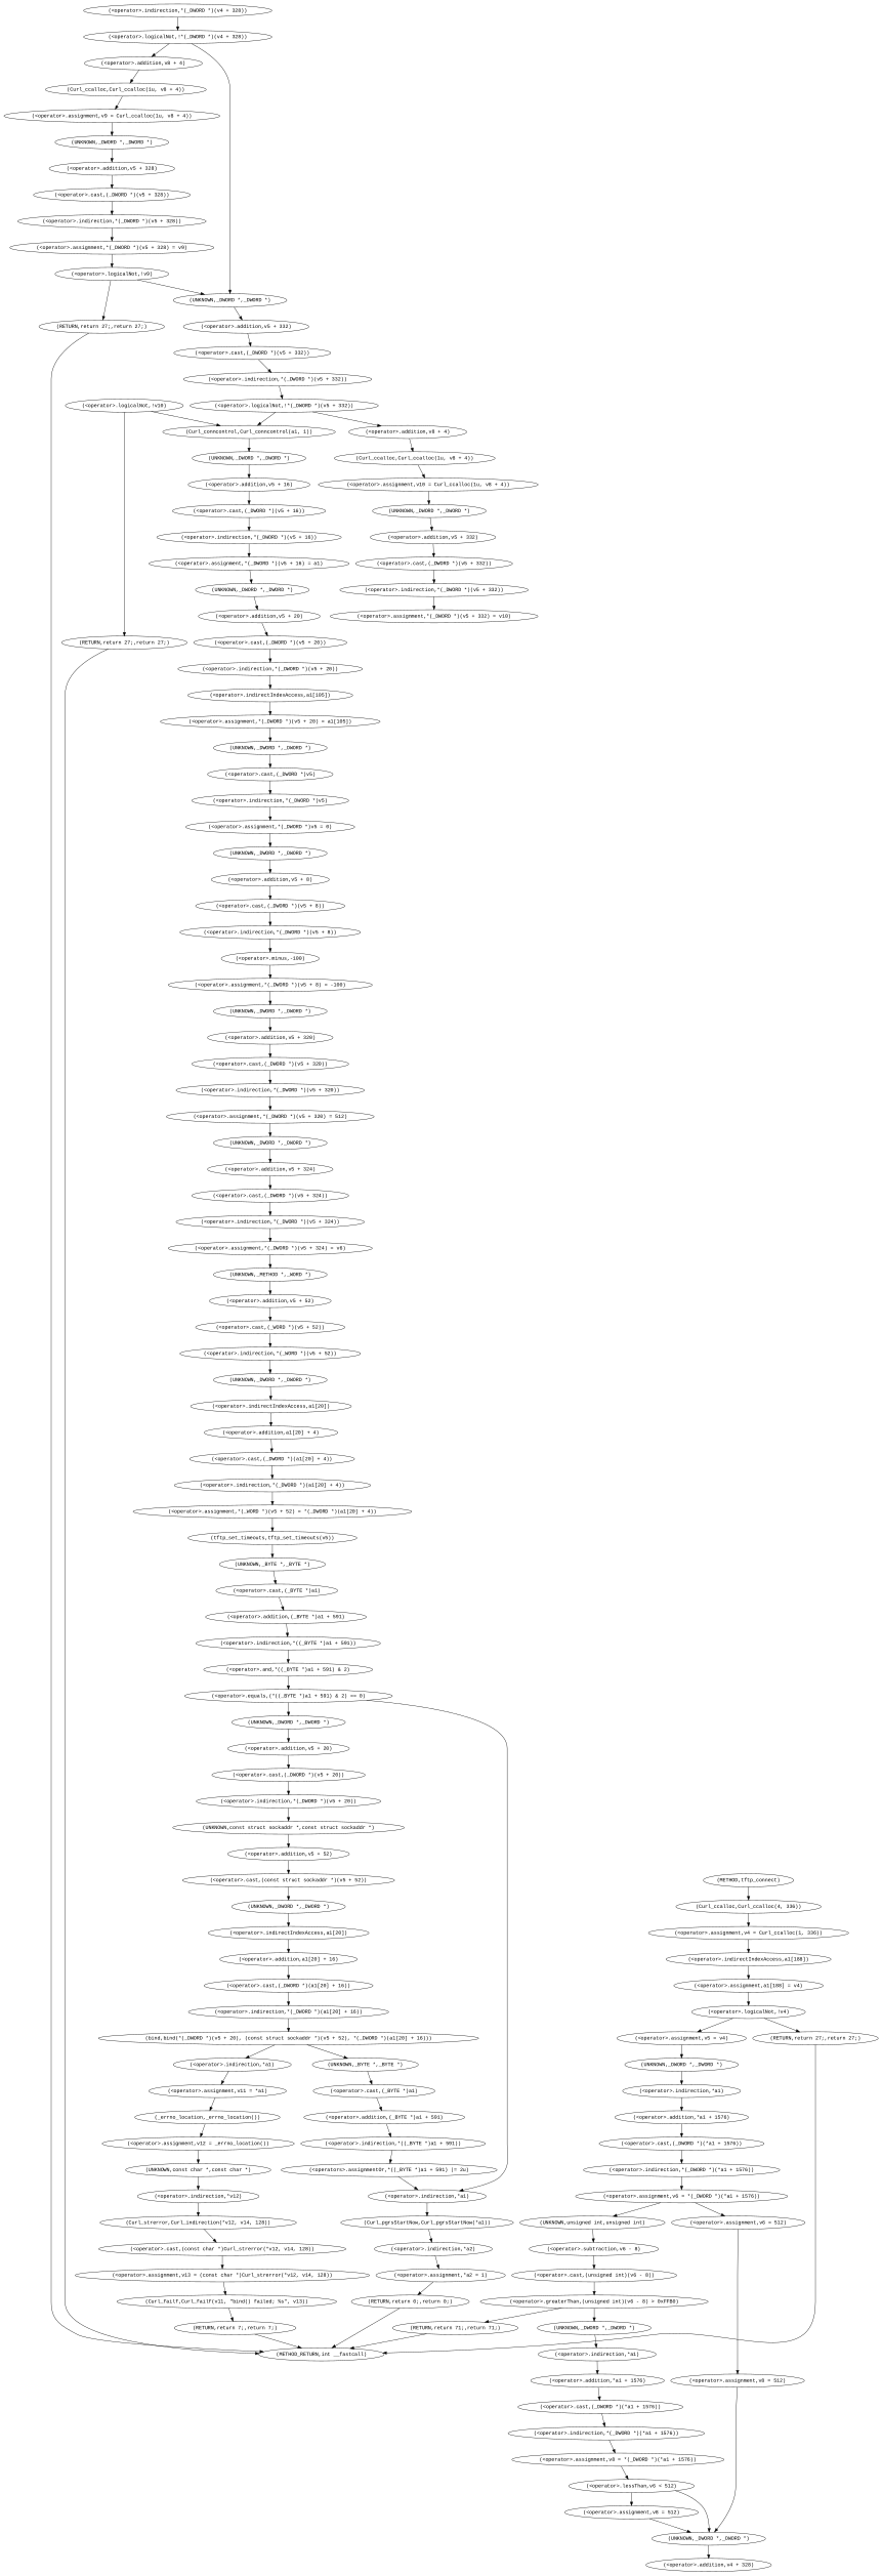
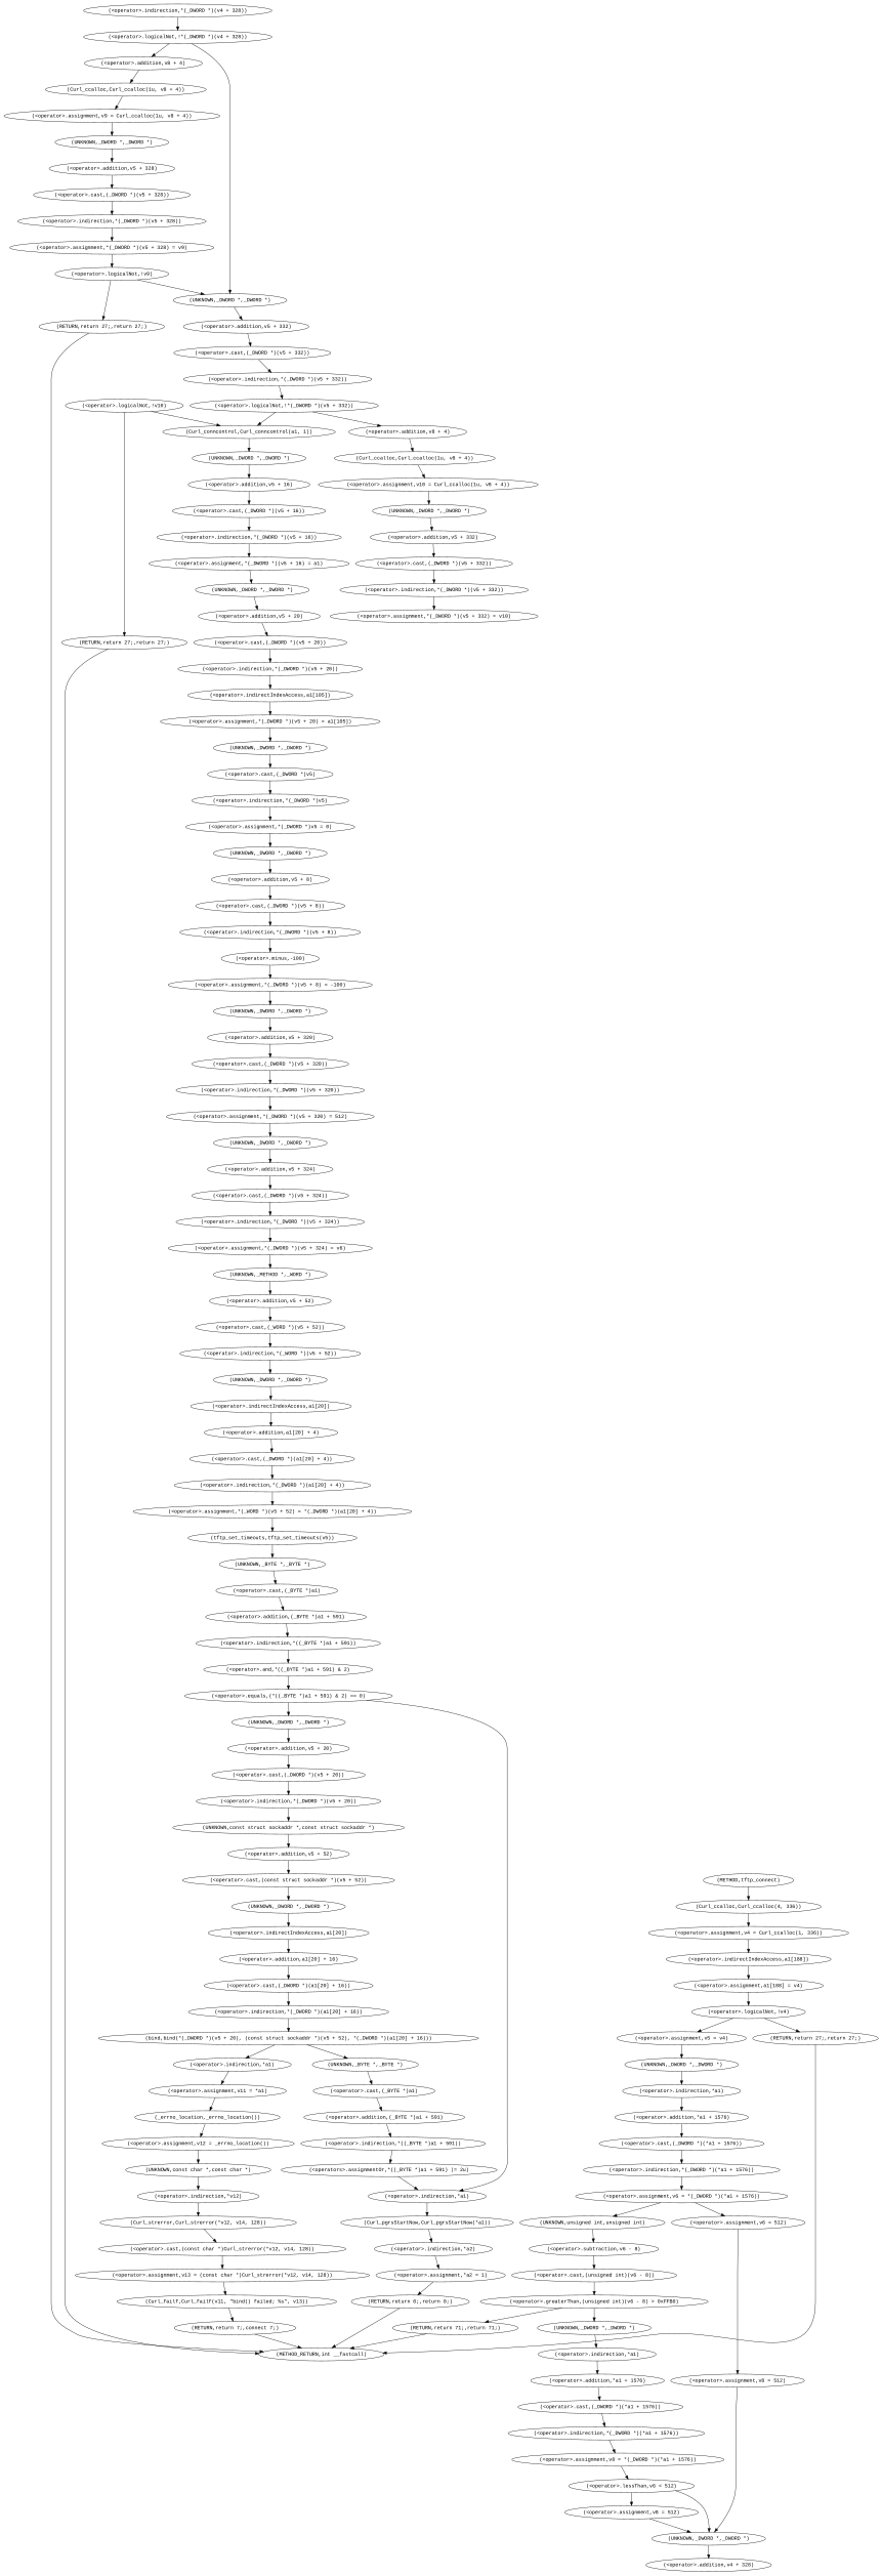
  digraph {
    fontname="Liberation Mono"
    node [fontname="Liberation Mono"]
    edge [fontname="Liberation Mono"]
    n1 [label="(<operator>.assignment,v4 = Curl_ccalloc(1, 336))"]
    n2 [label="(<operator>.indirectIndexAccess,a1[188])"]
    n3 [label="(<operator>.assignment,a1[188] = v4)"]
    n4 [label="(Curl_ccalloc,Curl_ccalloc(4, 336))"]
    n5 [label="(<operator>.logicalNot,!v4)"]
    n6 [label="(RETURN,return 27;,return 27;)"]
    n7 [label="(<operator>.assignment,v5 = v4)"]
    n8 [label="(METHOD_RETURN,int __fastcall)"]
    n9 [label="(UNKNOWN,_DWORD *,_DWORD *)"]
    n10 [label="(<operator>.indirection,*a1)"]
    n11 [label="(<operator>.assignment,v6 = *(_DWORD *)(*a1 + 1576))"]
    n12 [label="(UNKNOWN,unsigned int,unsigned int)"]
    n13 [label="(<operator>.assignment,v6 = 512)"]
    n14 [label="(<operator>.subtraction,v6 - 8)"]
    n15 [label="(<operator>.assignment,v8 = 512)"]
    n16 [label="(<operator>.indirection,*(_DWORD *)(*a1 + 1576))"]
    n17 [label="(<operator>.cast,(_DWORD *)(*a1 + 1576))"]
    n18 [label="(<operator>.addition,*a1 + 1576)"]
    n19 [label="(<operator>.greaterThan,(unsigned int)(v6 - 8) > 0xFFB0)"]
    n20 [label="(RETURN,return 71;,return 71;)"]
    n21 [label="(UNKNOWN,_DWORD *,_DWORD *)"]
    n22 [label="(<operator>.indirection,*a1)"]
    n23 [label="(<operator>.cast,(unsigned int)(v6 - 8))"]
    n24 [label="(<operator>.assignment,v8 = *(_DWORD *)(*a1 + 1576))"]
    n25 [label="(<operator>.lessThan,v6 < 512)"]
    n26 [label="(<operator>.assignment,v8 = 512)"]
    n27 [label="(UNKNOWN,_DWORD *,_DWORD *)"]
    n28 [label="(<operator>.indirection,*(_DWORD *)(*a1 + 1576))"]
    n29 [label="(<operator>.cast,(_DWORD *)(*a1 + 1576))"]
    n30 [label="(<operator>.addition,*a1 + 1576)"]
    n31 [label="(<operator>.addition,v4 + 328)"]
    n32 [label="(<operator>.logicalNot,!*(_DWORD *)(v4 + 328))"]
    n33 [label="(<operator>.addition,v8 + 4)"]
    n34 [label="(UNKNOWN,_DWORD *,_DWORD *)"]
    n35 [label="(Curl_ccalloc,Curl_ccalloc(1u, v8 + 4))"]
    n36 [label="(<operator>.addition,v5 + 332)"]
    n37 [label="(<operator>.indirection,*(_DWORD *)(v4 + 328))"]
    n38 [label="(<operator>.assignment,v9 = Curl_ccalloc(1u, v8 + 4))"]
    n39 [label="(UNKNOWN,_DWORD *,_DWORD *)"]
    n40 [label="(<operator>.addition,v5 + 328)"]
    n41 [label="(<operator>.assignment,*(_DWORD *)(v5 + 328) = v9)"]
    n42 [label="(<operator>.logicalNot,!v9)"]
    n43 [label="(RETURN,return 27;,return 27;)"]
    n44 [label="(<operator>.indirection,*(_DWORD *)(v5 + 328))"]
    n45 [label="(<operator>.cast,(_DWORD *)(v5 + 328))"]
    n46 [label="(<operator>.logicalNot,!*(_DWORD *)(v5 + 332))"]
    n47 [label="(<operator>.addition,v8 + 4)"]
    n48 [label="(Curl_conncontrol,Curl_conncontrol(a1, 1))"]
    n49 [label="(Curl_ccalloc,Curl_ccalloc(1u, v8 + 4))"]
    n50 [label="(UNKNOWN,_DWORD *,_DWORD *)"]
    n51 [label="(<operator>.indirection,*(_DWORD *)(v5 + 332))"]
    n52 [label="(<operator>.cast,(_DWORD *)(v5 + 332))"]
    n53 [label="(<operator>.assignment,v10 = Curl_ccalloc(1u, v8 + 4))"]
    n54 [label="(UNKNOWN,_DWORD *,_DWORD *)"]
    n55 [label="(<operator>.addition,v5 + 332)"]
    n56 [label="(<operator>.assignment,*(_DWORD *)(v5 + 332) = v10)"]
    n57 [label="(<operator>.logicalNot,!v10)"]
    n58 [label="(RETURN,return 27;,return 27;)"]
    n59 [label="(<operator>.indirection,*(_DWORD *)(v5 + 332))"]
    n60 [label="(<operator>.cast,(_DWORD *)(v5 + 332))"]
    n61 [label="(<operator>.addition,v5 + 16)"]
    n62 [label="(<operator>.assignment,*(_DWORD *)(v5 + 16) = a1)"]
    n63 [label="(UNKNOWN,_DWORD *,_DWORD *)"]
    n64 [label="(<operator>.addition,v5 + 20)"]
    n65 [label="(<operator>.indirection,*(_DWORD *)(v5 + 16))"]
    n66 [label="(<operator>.cast,(_DWORD *)(v5 + 16))"]
    n67 [label="(<operator>.assignment,*(_DWORD *)(v5 + 20) = a1[105])"]
    n68 [label="(UNKNOWN,_DWORD *,_DWORD *)"]
    n69 [label="(<operator>.cast,(_DWORD *)v5)"]
    n70 [label="(<operator>.indirection,*(_DWORD *)(v5 + 20))"]
    n71 [label="(<operator>.indirectIndexAccess,a1[105])"]
    n72 [label="(<operator>.cast,(_DWORD *)(v5 + 20))"]
    n73 [label="(<operator>.assignment,*(_DWORD *)v5 = 0)"]
    n74 [label="(UNKNOWN,_DWORD *,_DWORD *)"]
    n75 [label="(<operator>.addition,v5 + 8)"]
    n76 [label="(<operator>.indirection,*(_DWORD *)v5)"]
    n77 [label="(<operator>.assignment,*(_DWORD *)(v5 + 8) = -100)"]
    n78 [label="(UNKNOWN,_DWORD *,_DWORD *)"]
    n79 [label="(<operator>.addition,v5 + 320)"]
    n80 [label="(<operator>.indirection,*(_DWORD *)(v5 + 8))"]
    n81 [label="(<operator>.minus,-100)"]
    n82 [label="(<operator>.cast,(_DWORD *)(v5 + 8))"]
    n83 [label="(<operator>.assignment,*(_DWORD *)(v5 + 320) = 512)"]
    n84 [label="(UNKNOWN,_DWORD *,_DWORD *)"]
    n85 [label="(<operator>.addition,v5 + 324)"]
    n86 [label="(<operator>.indirection,*(_DWORD *)(v5 + 320))"]
    n87 [label="(<operator>.cast,(_DWORD *)(v5 + 320))"]
    n88 [label="(<operator>.assignment,*(_DWORD *)(v5 + 324) = v6)"]
    n89 [label="(UNKNOWN,_METHOD *,_WORD *)"]
    n90 [label="(<operator>.addition,v5 + 52)"]
    n91 [label="(<operator>.indirection,*(_DWORD *)(v5 + 324))"]
    n92 [label="(<operator>.cast,(_DWORD *)(v5 + 324))"]
    n93 [label="(<operator>.assignment,*(_WORD *)(v5 + 52) = *(_DWORD *)(a1[20] + 4))"]
    n94 [label="(tftp_set_timeouts,tftp_set_timeouts(v5))"]
    n95 [label="(UNKNOWN,_BYTE *,_BYTE *)"]
    n96 [label="(<operator>.indirection,*(_WORD *)(v5 + 52))"]
    n97 [label="(UNKNOWN,_DWORD *,_DWORD *)"]
    n98 [label="(<operator>.indirectIndexAccess,a1[20])"]
    n99 [label="(<operator>.cast,(_WORD *)(v5 + 52))"]
    n100 [label="(<operator>.indirection,*(_DWORD *)(a1[20] + 4))"]
    n101 [label="(<operator>.cast,(_DWORD *)(a1[20] + 4))"]
    n102 [label="(<operator>.addition,a1[20] + 4)"]
    n103 [label="(<operator>.cast,(_BYTE *)a1)"]
    n104 [label="(<operator>.equals,(*((_BYTE *)a1 + 591) & 2) == 0)"]
    n105 [label="(UNKNOWN,_DWORD *,_DWORD *)"]
    n106 [label="(<operator>.indirection,*a1)"]
    n107 [label="(<operator>.addition,v5 + 20)"]
    n108 [label="(Curl_pgrsStartNow,Curl_pgrsStartNow(*a1))"]
    n109 [label="(<operator>.and,*((_BYTE *)a1 + 591) & 2)"]
    n110 [label="(<operator>.indirection,*((_BYTE *)a1 + 591))"]
    n111 [label="(<operator>.addition,(_BYTE *)a1 + 591)"]
    n112 [label="(bind,bind(*(_DWORD *)(v5 + 20), (const struct sockaddr *)(v5 + 52), *(_DWORD *)(a1[20] + 16)))"]
    n113 [label="(<operator>.indirection,*a1)"]
    n114 [label="(UNKNOWN,_BYTE *,_BYTE *)"]
    n115 [label="(<operator>.assignment,v11 = *a1)"]
    n116 [label="(<operator>.cast,(_BYTE *)a1)"]
    n117 [label="(<operator>.indirection,*(_DWORD *)(v5 + 20))"]
    n118 [label="(UNKNOWN,const struct sockaddr *,const struct sockaddr *)"]
    n119 [label="(<operator>.addition,v5 + 52)"]
    n120 [label="(<operator>.cast,(_DWORD *)(v5 + 20))"]
    n121 [label="(<operator>.cast,(const struct sockaddr *)(v5 + 52))"]
    n122 [label="(UNKNOWN,_DWORD *,_DWORD *)"]
    n123 [label="(<operator>.indirectIndexAccess,a1[20])"]
    n124 [label="(<operator>.indirection,*(_DWORD *)(a1[20] + 16))"]
    n125 [label="(<operator>.cast,(_DWORD *)(a1[20] + 16))"]
    n126 [label="(<operator>.addition,a1[20] + 16)"]
    n127 [label="(_errno_location,_errno_location())"]
    n128 [label="(<operator>.assignment,v12 = _errno_location())"]
    n129 [label="(UNKNOWN,const char *,const char *)"]
    n130 [label="(<operator>.indirection,*v12)"]
    n131 [label="(<operator>.assignment,v13 = (const char *)Curl_strerror(*v12, v14, 128))"]
    n132 [label="(Curl_failf,Curl_failf(v11, \"bind() failed; %s\", v13))"]
-   n133 [label="(RETURN,return 7;,return 7;)"]
+   n133 [label="(RETURN,return 7;,connect 7;)"]
    n134 [label="(<operator>.cast,(const char *)Curl_strerror(*v12, v14, 128))"]
-   n135 [label="(Curl_strerror,Curl_indirection(*v12, v14, 128))"]
+   n135 [label="(Curl_strerror,Curl_strerror(*v12, v14, 128))"]
    n136 [label="(<operators>.assignmentOr,*((_BYTE *)a1 + 591) |= 2u)"]
    n137 [label="(<operator>.indirection,*((_BYTE *)a1 + 591))"]
    n138 [label="(<operator>.addition,(_BYTE *)a1 + 591)"]
    n139 [label="(<operator>.indirection,*a2)"]
    n140 [label="(<operator>.assignment,*a2 = 1)"]
    n141 [label="(RETURN,return 0;,return 0;)"]
    n142 [label="(METHOD,tftp_connect)"]
    n1 -> n2
    n2 -> n3
    n3 -> n5
    n4 -> n1
    n5 -> n6
    n5 -> n7
    n6 -> n8
    n7 -> n9
    n9 -> n10
    n10 -> n18
    n11 -> n12
    n11 -> n13
    n12 -> n14
    n13 -> n15
    n14 -> n23
    n15 -> n27
    n16 -> n11
    n17 -> n16
    n18 -> n17
    n19 -> n20
    n19 -> n21
    n20 -> n8
    n21 -> n22
    n22 -> n30
    n23 -> n19
    n24 -> n25
    n25 -> n26
    n25 -> n27
    n26 -> n27
    n27 -> n31
    n28 -> n24
    n29 -> n28
    n30 -> n29
    n32 -> n33
    n32 -> n34
    n33 -> n35
    n34 -> n36
    n35 -> n38
    n36 -> n52
    n37 -> n32
    n38 -> n39
    n39 -> n40
    n40 -> n45
    n41 -> n42
    n42 -> n34
    n42 -> n43
    n43 -> n8
    n44 -> n41
    n45 -> n44
    n46 -> n47
    n46 -> n48
    n47 -> n49
    n48 -> n50
    n49 -> n53
    n50 -> n61
    n51 -> n46
    n52 -> n51
    n53 -> n54
    n54 -> n55
    n55 -> n60
    n57 -> n48
    n57 -> n58
    n58 -> n8
    n59 -> n56
    n60 -> n59
    n61 -> n66
    n62 -> n63
    n63 -> n64
    n64 -> n72
    n65 -> n62
    n66 -> n65
    n67 -> n68
    n68 -> n69
    n69 -> n76
    n70 -> n71
    n71 -> n67
    n72 -> n70
    n73 -> n74
    n74 -> n75
    n75 -> n82
    n76 -> n73
    n77 -> n78
    n78 -> n79
    n79 -> n87
    n80 -> n81
    n81 -> n77
    n82 -> n80
    n83 -> n84
    n84 -> n85
    n85 -> n92
    n86 -> n83
    n87 -> n86
    n88 -> n89
    n89 -> n90
    n90 -> n99
    n91 -> n88
    n92 -> n91
    n93 -> n94
    n94 -> n95
    n95 -> n103
    n96 -> n97
    n97 -> n98
    n98 -> n102
    n99 -> n96
    n100 -> n93
    n101 -> n100
    n102 -> n101
    n103 -> n111
    n104 -> n105
    n104 -> n106
    n105 -> n107
    n106 -> n108
    n107 -> n120
    n108 -> n139
    n109 -> n104
    n110 -> n109
    n111 -> n110
    n112 -> n113
    n112 -> n114
    n113 -> n115
    n114 -> n116
    n115 -> n127
    n116 -> n138
    n117 -> n118
    n118 -> n119
    n119 -> n121
    n120 -> n117
    n121 -> n122
    n122 -> n123
    n123 -> n126
    n124 -> n112
    n125 -> n124
    n126 -> n125
    n127 -> n128
    n128 -> n129
    n129 -> n130
    n130 -> n135
    n131 -> n132
    n132 -> n133
    n133 -> n8
    n134 -> n131
    n135 -> n134
    n136 -> n106
    n137 -> n136
    n138 -> n137
    n139 -> n140
    n140 -> n141
    n141 -> n8
    n142 -> n4
  }
